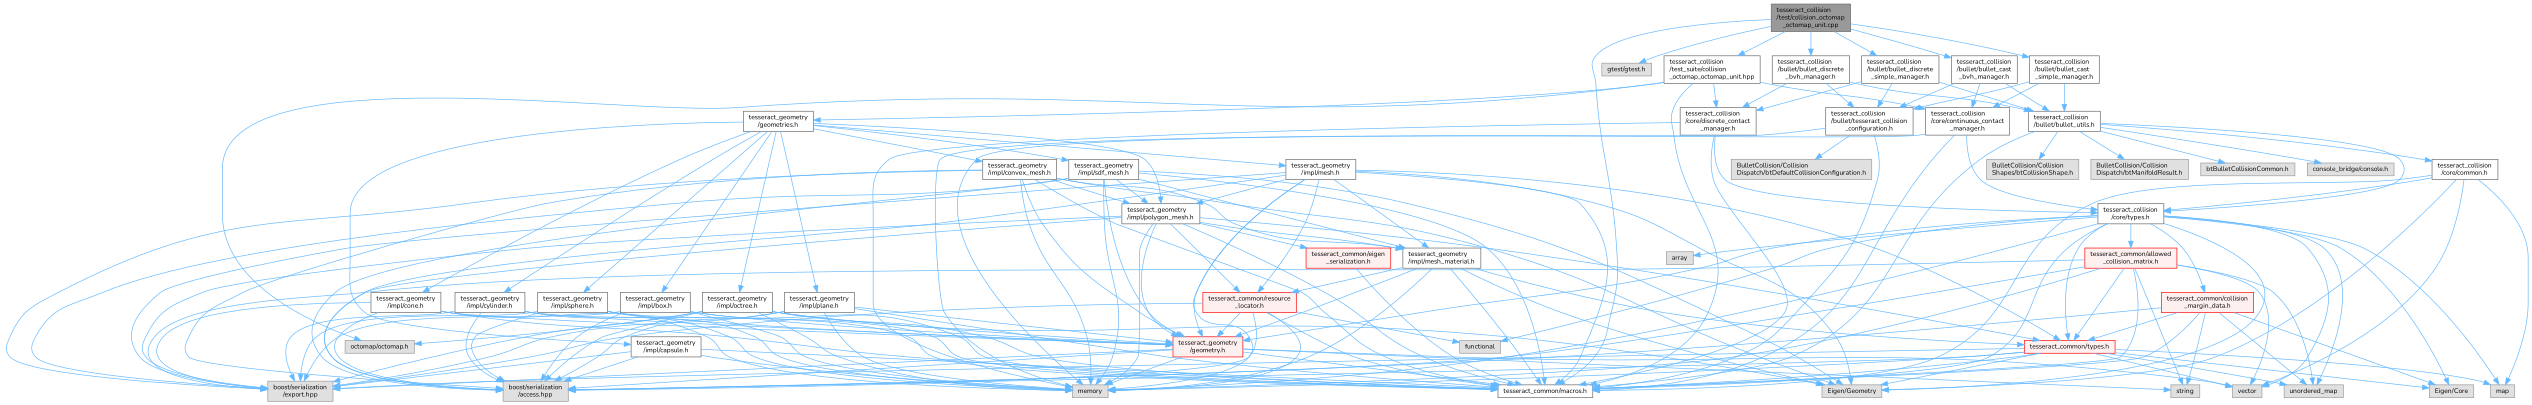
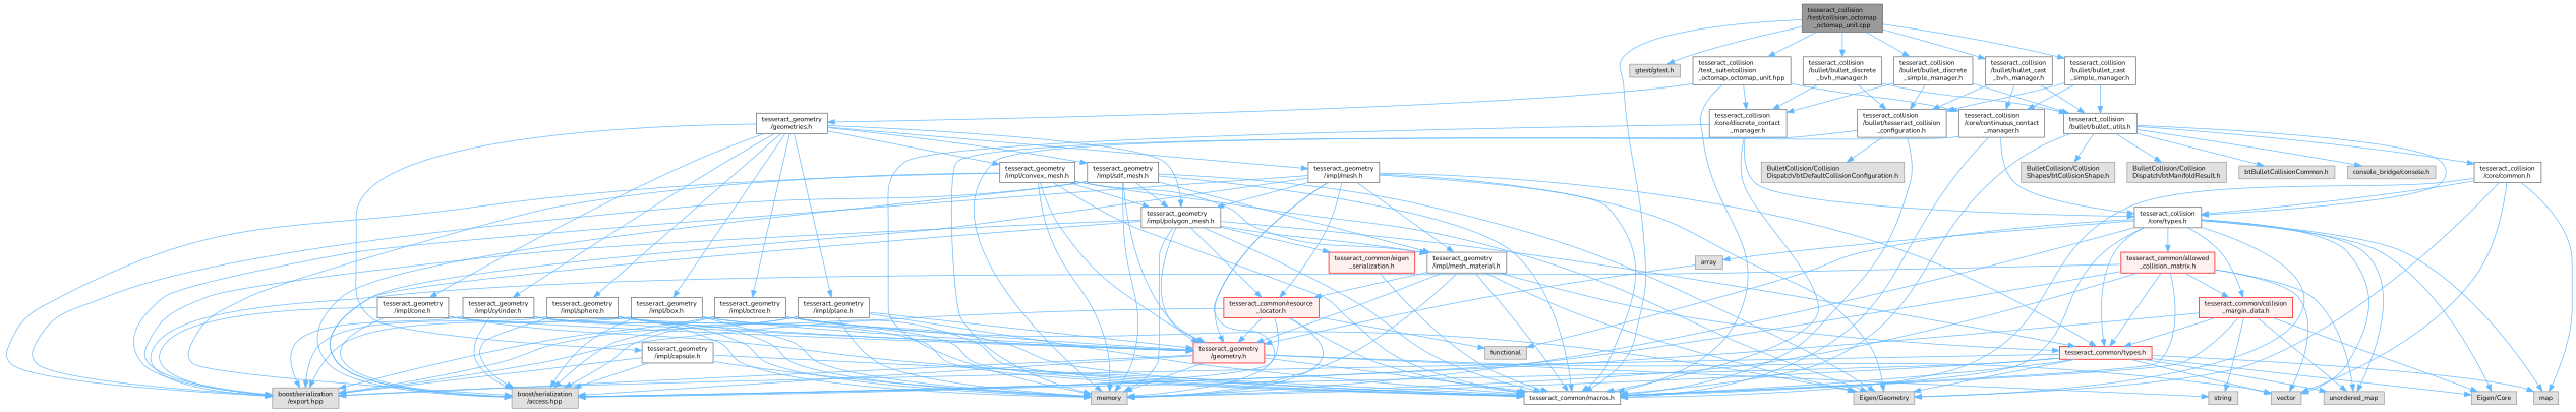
  digraph {
    fontname=Nunito
    node [color=grey40 fillcolor=white fontname=Nunito fontsize=10 shape=box style=filled]
    edge [color=steelblue1 fontname=Nunito fontsize=10 labelfontname=Helvetica labelfontsize=10 style=solid]
    n1 [color=gray40 fillcolor=grey60 fontcolor=black height=0.2 label="tesseract_collision\l/test/collision_octomap\l_octomap_unit.cpp" width=0.4]
    n2 [height=0.2 label="tesseract_common/macros.h" width=0.4]
    n3 [color=grey60 fillcolor="#E0E0E0" height=0.2 label="gtest/gtest.h" width=0.4]
    n4 [height=0.2 label="tesseract_collision\l/test_suite/collision\l_octomap_octomap_unit.hpp" width=0.4]
    n5 [height=0.2 label="tesseract_collision\l/bullet/bullet_discrete\l_simple_manager.h" width=0.4]
    n6 [height=0.2 label="tesseract_collision\l/bullet/bullet_discrete\l_bvh_manager.h" width=0.4]
    n7 [height=0.2 label="tesseract_collision\l/bullet/bullet_cast\l_simple_manager.h" width=0.4]
    n8 [height=0.2 label="tesseract_collision\l/bullet/bullet_cast\l_bvh_manager.h" width=0.4]
-   n9 [color=grey60 fillcolor="#E0E0E0" height=0.2 label="octomap/octomap.h" width=0.4]
    n10 [height=0.2 label="tesseract_collision\l/core/discrete_contact\l_manager.h" width=0.4]
    n11 [height=0.2 label="tesseract_collision\l/core/continuous_contact\l_manager.h" width=0.4]
    n12 [height=0.2 label="tesseract_geometry\l/geometries.h" width=0.4]
    n13 [height=0.2 label="tesseract_collision\l/bullet/bullet_utils.h" width=0.4]
    n14 [height=0.2 label="tesseract_collision\l/bullet/tesseract_collision\l_configuration.h" width=0.4]
    n15 [color=grey60 fillcolor="#E0E0E0" height=0.2 label=memory width=0.4]
    n16 [height=0.2 label="tesseract_collision\l/core/types.h" width=0.4]
    n17 [height=0.2 label="tesseract_geometry\l/impl/box.h" width=0.4]
    n18 [height=0.2 label="tesseract_geometry\l/impl/capsule.h" width=0.4]
    n19 [height=0.2 label="tesseract_geometry\l/impl/cone.h" width=0.4]
    n20 [height=0.2 label="tesseract_geometry\l/impl/convex_mesh.h" width=0.4]
    n21 [height=0.2 label="tesseract_geometry\l/impl/polygon_mesh.h" width=0.4]
    n22 [height=0.2 label="tesseract_geometry\l/impl/cylinder.h" width=0.4]
    n23 [height=0.2 label="tesseract_geometry\l/impl/mesh.h" width=0.4]
    n24 [height=0.2 label="tesseract_geometry\l/impl/octree.h" width=0.4]
    n25 [height=0.2 label="tesseract_geometry\l/impl/plane.h" width=0.4]
    n26 [height=0.2 label="tesseract_geometry\l/impl/sdf_mesh.h" width=0.4]
    n27 [height=0.2 label="tesseract_geometry\l/impl/sphere.h" width=0.4]
    n28 [color=grey60 fillcolor="#E0E0E0" height=0.2 label="Eigen/Core" width=0.4]
    n29 [color=grey60 fillcolor="#E0E0E0" height=0.2 label="Eigen/Geometry" width=0.4]
    n30 [color=grey60 fillcolor="#E0E0E0" height=0.2 label=vector width=0.4]
    n31 [color=grey60 fillcolor="#E0E0E0" height=0.2 label=map width=0.4]
    n32 [color=grey60 fillcolor="#E0E0E0" height=0.2 label=array width=0.4]
    n33 [color=grey60 fillcolor="#E0E0E0" height=0.2 label=unordered_map width=0.4]
    n34 [color=grey60 fillcolor="#E0E0E0" height=0.2 label=functional width=0.4]
    n35 [color=red fillcolor="#FFF0F0" height=0.2 label="tesseract_geometry\l/geometry.h" width=0.4]
    n36 [color=red fillcolor="#FFF0F0" height=0.2 label="tesseract_common/types.h" width=0.4]
    n37 [color=red fillcolor="#FFF0F0" height=0.2 label="tesseract_common/collision\l_margin_data.h" width=0.4]
    n38 [color=red fillcolor="#FFF0F0" height=0.2 label="tesseract_common/allowed\l_collision_matrix.h" width=0.4]
    n39 [color=grey60 fillcolor="#E0E0E0" height=0.2 label="boost/serialization\l/access.hpp" width=0.4]
    n40 [color=grey60 fillcolor="#E0E0E0" height=0.2 label="boost/serialization\l/export.hpp" width=0.4]
    n41 [color=grey60 fillcolor="#E0E0E0" height=0.2 label=string width=0.4]
    n42 [height=0.2 label="tesseract_geometry\l/impl/mesh_material.h" width=0.4]
    n43 [color=red fillcolor="#FFF0F0" height=0.2 label="tesseract_common/resource\l_locator.h" width=0.4]
    n44 [color=red fillcolor="#FFF0F0" height=0.2 label="tesseract_common/eigen\l_serialization.h" width=0.4]
    n45 [color=grey60 fillcolor="#E0E0E0" height=0.2 label="BulletCollision/Collision\lShapes/btCollisionShape.h" width=0.4]
    n46 [color=grey60 fillcolor="#E0E0E0" height=0.2 label="BulletCollision/Collision\lDispatch/btManifoldResult.h" width=0.4]
    n47 [color=grey60 fillcolor="#E0E0E0" height=0.2 label="btBulletCollisionCommon.h" width=0.4]
    n48 [color=grey60 fillcolor="#E0E0E0" height=0.2 label="console_bridge/console.h" width=0.4]
    n49 [height=0.2 label="tesseract_collision\l/core/common.h" width=0.4]
    n50 [color=grey60 fillcolor="#E0E0E0" height=0.2 label="BulletCollision/Collision\lDispatch/btDefaultCollisionConfiguration.h" width=0.4]
    n1 -> n2
    n1 -> n3
    n1 -> n4
    n1 -> n5
    n1 -> n6
    n1 -> n7
    n1 -> n8
    n4 -> n2
-   n4 -> n9
    n4 -> n10
    n4 -> n11
    n4 -> n12
    n5 -> n10
    n5 -> n13
    n5 -> n14
    n6 -> n10
    n6 -> n13
    n6 -> n14
    n7 -> n11
    n7 -> n13
    n7 -> n14
    n8 -> n11
    n8 -> n13
    n8 -> n14
    n10 -> n2
    n10 -> n15
    n10 -> n16
    n11 -> n2
    n11 -> n15
    n11 -> n16
    n12 -> n17
    n12 -> n18
    n12 -> n19
    n12 -> n20
    n12 -> n21
    n12 -> n22
    n12 -> n23
    n12 -> n24
    n12 -> n25
    n12 -> n26
    n12 -> n27
    n13 -> n2
    n13 -> n16
    n13 -> n45
    n13 -> n46
    n13 -> n47
    n13 -> n48
    n13 -> n49
    n14 -> n2
    n14 -> n15
    n14 -> n50
    n16 -> n2
    n16 -> n15
    n16 -> n28
    n16 -> n29
    n16 -> n30
    n16 -> n31
    n16 -> n32
    n16 -> n33
    n16 -> n34
-   n16 -> n35
+   n32 -> n35
    n16 -> n36
    n16 -> n37
    n16 -> n38
    n17 -> n2
    n17 -> n15
    n17 -> n35
    n17 -> n39
    n17 -> n40
    n18 -> n2
    n18 -> n15
    n18 -> n39
    n18 -> n40
    n19 -> n2
    n19 -> n15
    n19 -> n35
    n19 -> n39
    n19 -> n40
    n20 -> n2
    n20 -> n15
    n20 -> n21
    n20 -> n29
    n20 -> n35
    n20 -> n39
    n20 -> n40
    n20 -> n42
    n21 -> n2
    n21 -> n15
    n21 -> n35
    n21 -> n36
    n21 -> n39
    n21 -> n40
    n21 -> n42
    n21 -> n43
    n21 -> n44
    n22 -> n2
    n22 -> n15
    n22 -> n35
    n22 -> n39
    n22 -> n40
    n23 -> n2
    n23 -> n15
    n23 -> n21
    n23 -> n29
    n23 -> n35
    n23 -> n36
    n23 -> n39
    n23 -> n40
    n23 -> n42
    n23 -> n43
    n24 -> n2
-   n24 -> n9
-   n24 -> n15
    n24 -> n29
    n24 -> n35
    n24 -> n39
    n24 -> n40
    n25 -> n2
    n25 -> n15
    n25 -> n35
    n25 -> n39
    n25 -> n40
    n26 -> n2
    n26 -> n15
    n26 -> n21
    n26 -> n29
    n26 -> n35
    n26 -> n39
    n26 -> n40
    n26 -> n42
    n27 -> n2
    n27 -> n15
    n27 -> n35
    n27 -> n39
    n27 -> n40
    n35 -> n2
    n35 -> n15
    n35 -> n30
    n35 -> n39
    n35 -> n40
    n35 -> n41
    n36 -> n2
    n36 -> n15
    n36 -> n28
    n36 -> n29
    n36 -> n30
    n36 -> n31
    n36 -> n33
    n36 -> n39
    n36 -> n40
    n37 -> n2
    n37 -> n28
    n37 -> n33
    n37 -> n36
    n37 -> n39
    n37 -> n41
    n38 -> n2
    n38 -> n15
    n38 -> n30
    n38 -> n33
    n38 -> n36
    n38 -> n39
    n38 -> n40
-   n38 -> n41
+   n38 -> n37
    n42 -> n2
    n42 -> n15
    n42 -> n29
    n42 -> n35
    n42 -> n36
    n42 -> n43
    n43 -> n2
    n43 -> n15
    n43 -> n34
    n43 -> n35
    n43 -> n39
    n43 -> n40
    n44 -> n2
    n49 -> n2
    n49 -> n16
    n49 -> n29
    n49 -> n30
    n49 -> n31
  }
